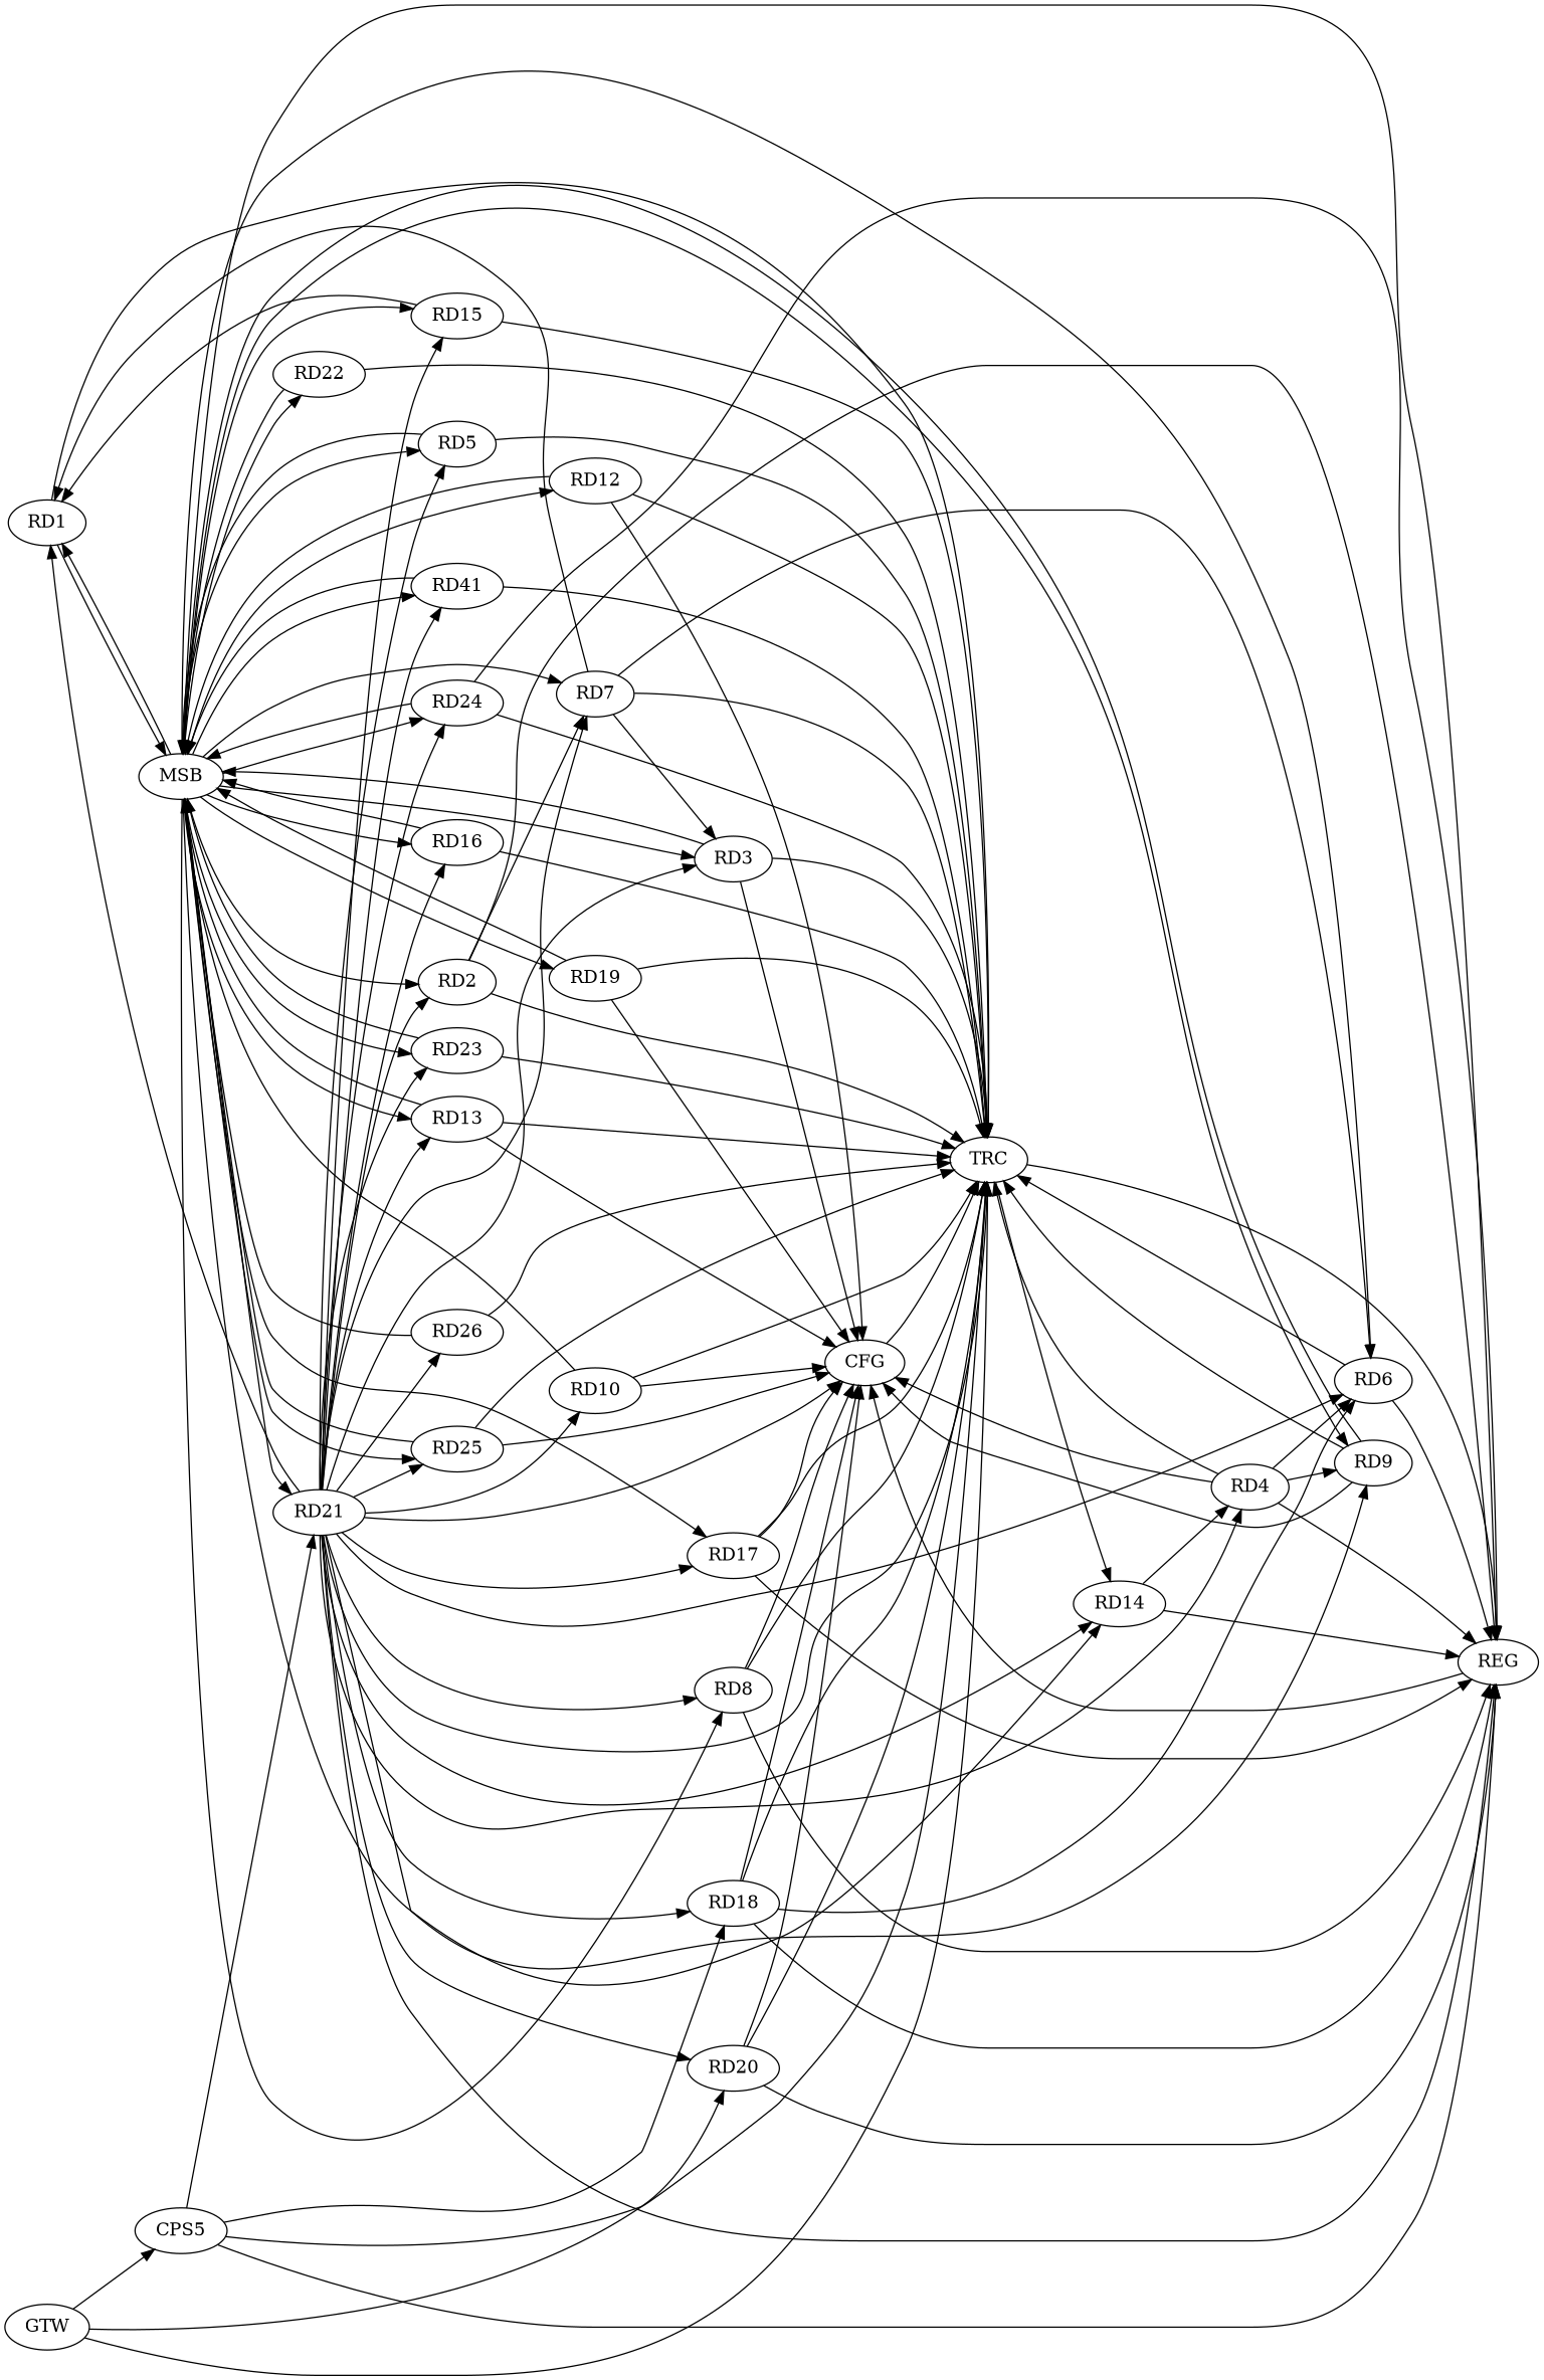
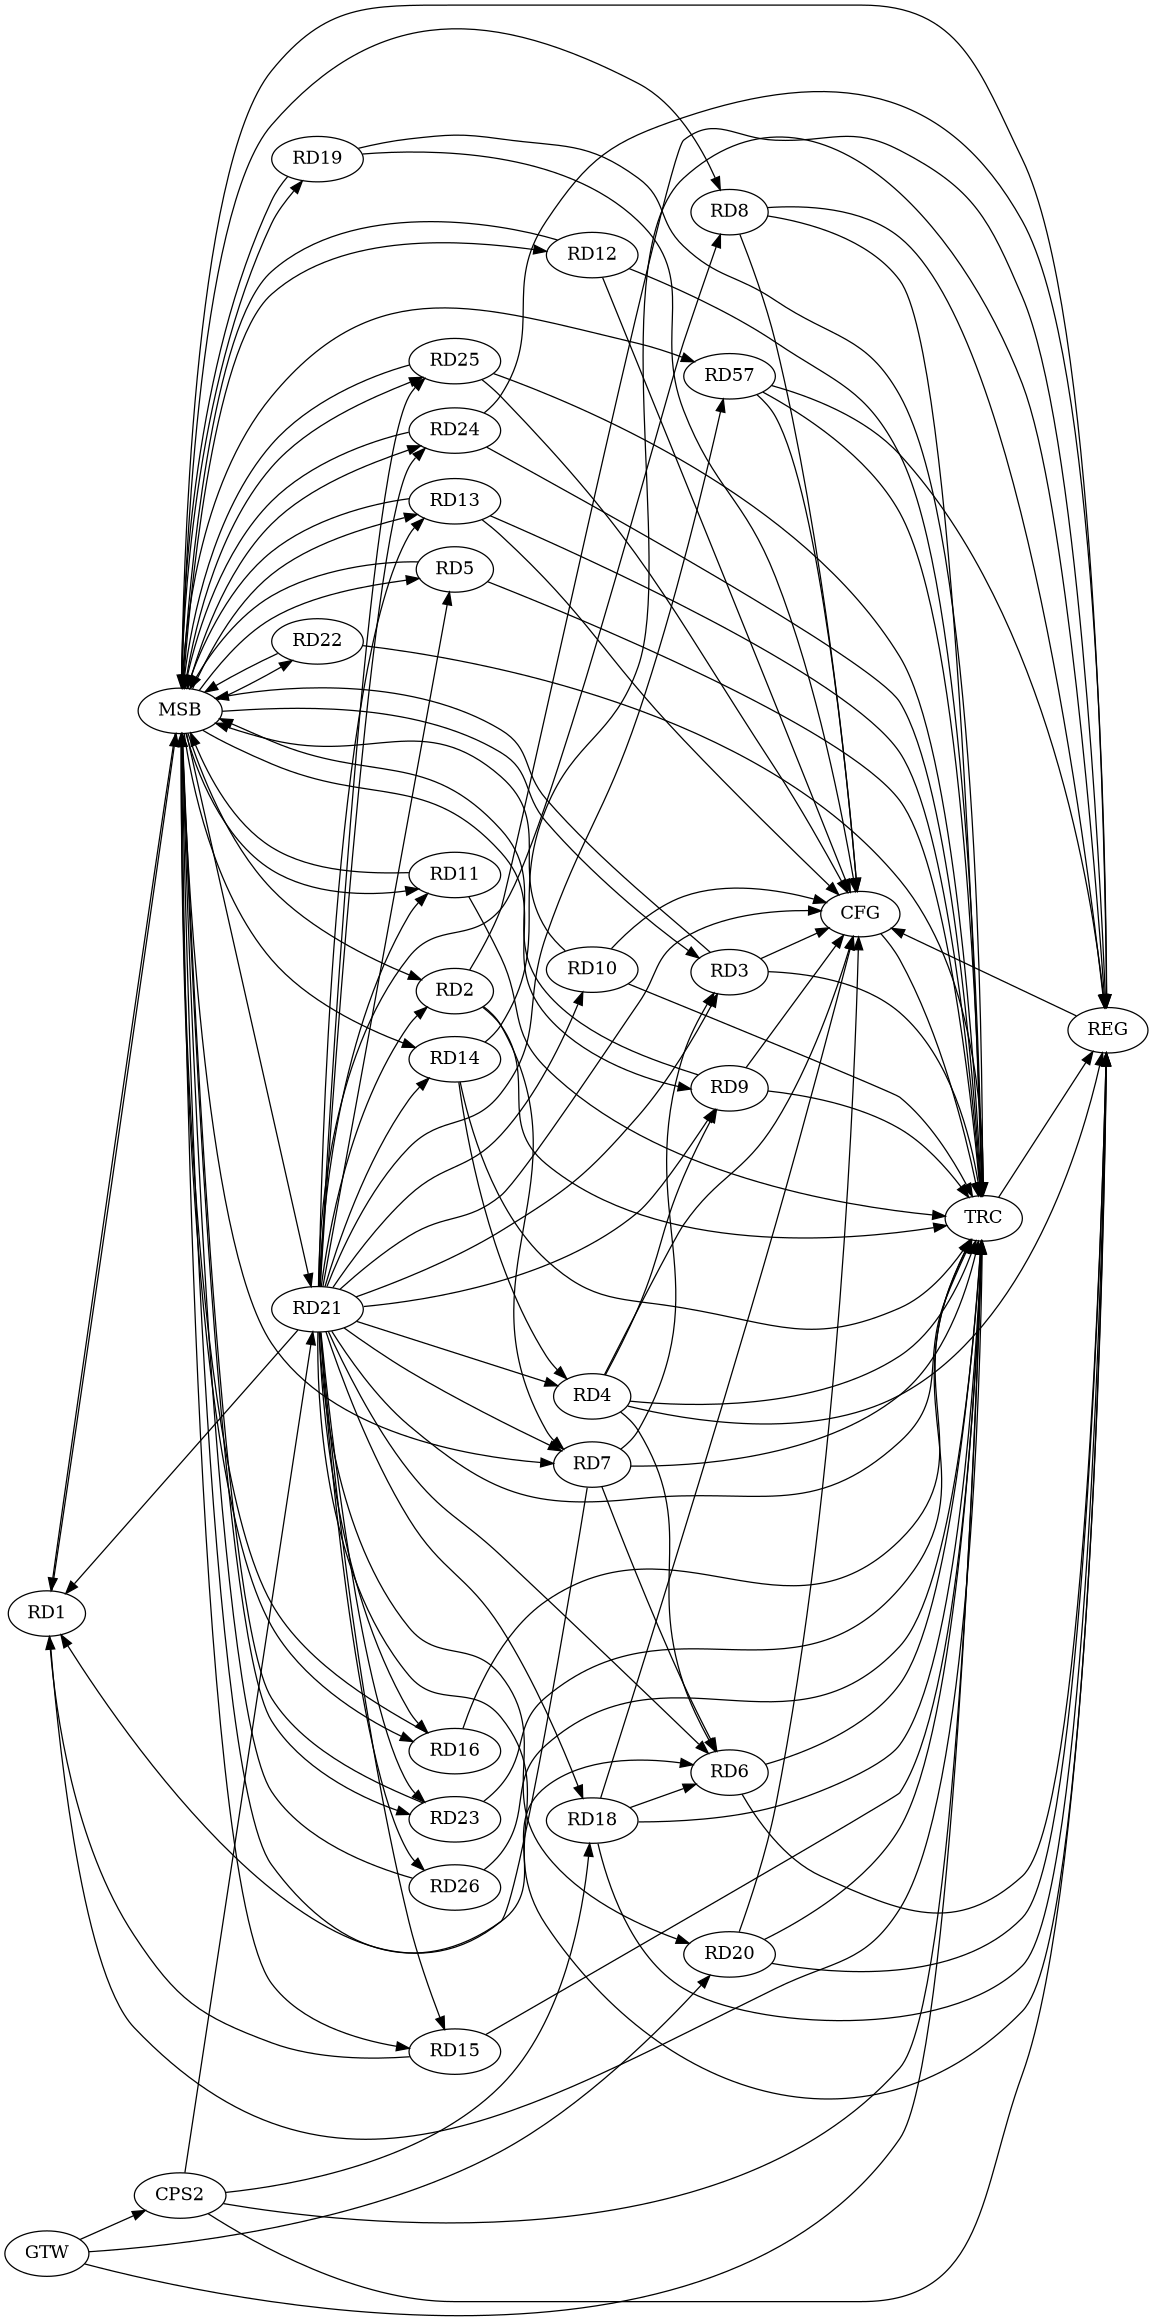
  strict digraph {
    rankdir=LR
    n1 [label=RD1]
    n2 [label=MSB]
    n3 [label=TRC]
    n4 [label=RD2]
    n5 [label=RD7]
    n6 [label=REG]
    n7 [label=RD3]
    n8 [label=RD6]
    n9 [label=RD9]
    n10 [label=RD5]
    n11 [label=RD8]
-   n12 [label=RD41]
+   n12 [label=RD11]
    n13 [label=RD12]
    n14 [label=RD13]
    n15 [label=RD14]
    n16 [label=RD15]
    n17 [label=RD16]
-   n18 [label=RD17]
+   n18 [label=RD57]
    n19 [label=RD19]
    n20 [label=RD21]
    n21 [label=RD22]
    n22 [label=RD23]
    n23 [label=RD24]
    n24 [label=RD25]
    n25 [label=CFG]
    n26 [label=RD4]
    n27 [label=RD10]
    n28 [label=RD18]
    n29 [label=RD20]
    n30 [label=RD26]
-   n31 [label=CPS5]
+   n31 [label=CPS2]
    n32 [label=GTW]
    n1 -> n2
    n1 -> n3
    n2 -> n1
    n2 -> n4
    n2 -> n5
    n2 -> n6
    n2 -> n7
    n2 -> n8
    n2 -> n9
    n2 -> n10
    n2 -> n11
    n2 -> n12
    n2 -> n13
    n2 -> n14
    n2 -> n15
    n2 -> n16
    n2 -> n17
    n2 -> n18
    n2 -> n19
    n2 -> n20
    n2 -> n21
    n2 -> n22
    n2 -> n23
    n2 -> n24
    n3 -> n6
    n4 -> n3
    n4 -> n5
    n4 -> n6
    n5 -> n1
    n5 -> n3
    n5 -> n7
    n5 -> n8
    n6 -> n25
    n7 -> n2
    n7 -> n3
    n7 -> n25
    n8 -> n3
    n8 -> n6
    n9 -> n2
    n9 -> n3
    n9 -> n25
    n10 -> n2
    n10 -> n3
    n11 -> n3
    n11 -> n6
    n11 -> n25
    n12 -> n2
    n12 -> n3
    n13 -> n2
    n13 -> n3
    n13 -> n25
    n14 -> n2
    n14 -> n3
    n14 -> n25
-   n3 -> n15
+   n15 -> n3
    n15 -> n6
    n15 -> n26
    n16 -> n1
    n16 -> n3
    n17 -> n2
    n17 -> n3
    n18 -> n3
    n18 -> n6
    n18 -> n25
    n19 -> n2
    n19 -> n3
    n19 -> n25
    n20 -> n1
    n20 -> n3
    n20 -> n4
    n20 -> n5
    n20 -> n6
    n20 -> n7
    n20 -> n8
    n20 -> n9
    n20 -> n10
    n20 -> n11
    n20 -> n12
    n20 -> n14
    n20 -> n15
    n20 -> n16
    n20 -> n17
    n20 -> n18
    n20 -> n22
    n20 -> n23
    n20 -> n24
    n20 -> n25
    n20 -> n26
    n20 -> n27
    n20 -> n28
    n20 -> n29
    n20 -> n30
    n21 -> n2
    n21 -> n3
    n22 -> n2
    n22 -> n3
    n23 -> n2
    n23 -> n3
    n23 -> n6
    n24 -> n2
    n24 -> n3
    n24 -> n25
    n25 -> n3
    n26 -> n3
    n26 -> n6
    n26 -> n8
    n26 -> n9
    n26 -> n25
    n27 -> n2
    n27 -> n3
    n27 -> n25
    n28 -> n3
    n28 -> n6
    n28 -> n8
    n28 -> n25
    n29 -> n3
    n29 -> n6
    n29 -> n25
    n30 -> n2
    n30 -> n3
    n31 -> n3
    n31 -> n6
    n31 -> n20
    n31 -> n28
    n32 -> n3
    n32 -> n29
    n32 -> n31
  }
